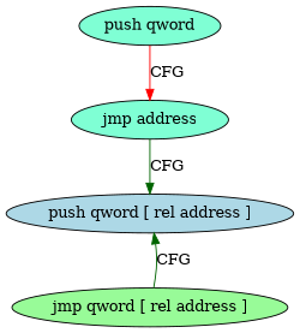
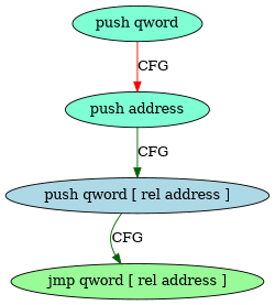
  digraph {
    node [fillcolor=aquamarine style=filled]
    edge [color=darkgreen]
    n1 [label="push qword"]
-   n2 [label="jmp address"]
+   n2 [label="push address"]
    n3 [fillcolor=lightblue label="push qword [ rel address ]"]
    n4 [fillcolor=palegreen label="jmp qword [ rel address ]"]
    n1 -> n2 [color=red label=CFG]
    n2 -> n3 [label=CFG]
-   n4 -> n3 [label=CFG]
+   n3 -> n4 [label=CFG]
  }
